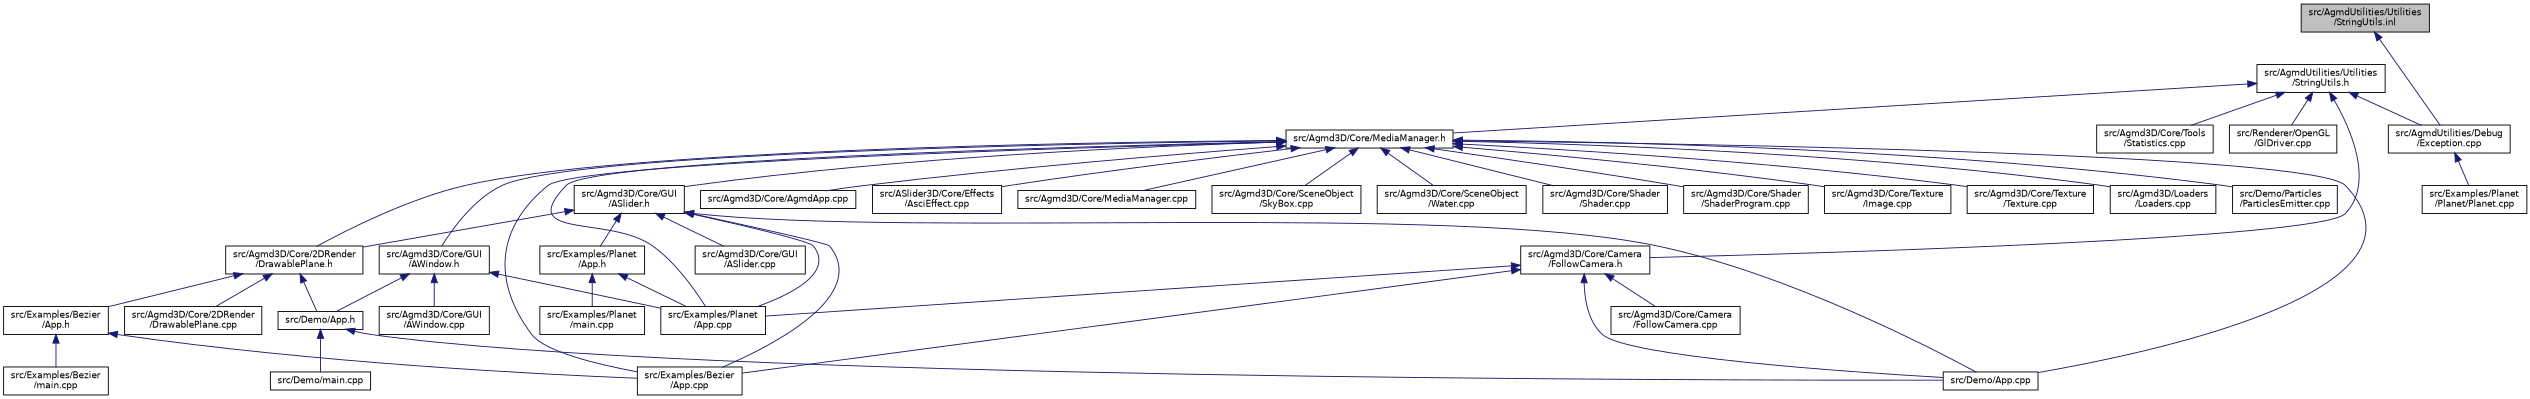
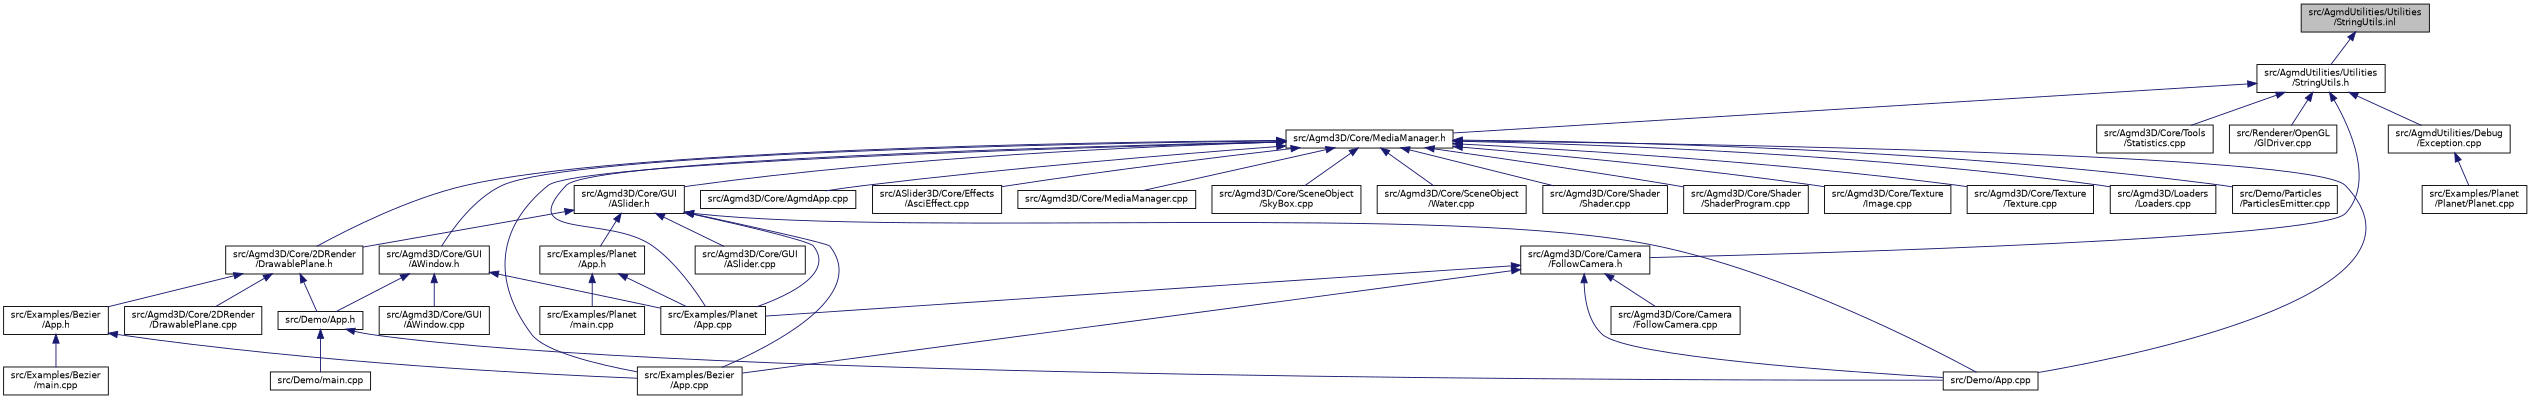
  digraph {
    node [color=black fillcolor=white fontname=Helvetica fontsize=10 shape=record style=filled]
    edge [color=midnightblue dir=back fontname=Helvetica fontsize=10 labelfontname=Helvetica labelfontsize=10 style=solid]
    n1 [fillcolor=grey75 fontcolor=black height=0.2 label="src/AgmdUtilities/Utilities\l/StringUtils.inl" width=0.4]
    n2 [height=0.2 label="src/AgmdUtilities/Utilities\l/StringUtils.h" width=0.4]
    n3 [height=0.2 label="src/Agmd3D/Core/Camera\l/FollowCamera.h" width=0.4]
    n4 [height=0.2 label="src/Agmd3D/Core/MediaManager.h" width=0.4]
    n5 [height=0.2 label="src/Agmd3D/Core/Tools\l/Statistics.cpp" width=0.4]
    n6 [height=0.2 label="src/AgmdUtilities/Debug\l/Exception.cpp" width=0.4]
    n7 [height=0.2 label="src/Renderer/OpenGL\l/GlDriver.cpp" width=0.4]
    n8 [height=0.2 label="src/Agmd3D/Core/Camera\l/FollowCamera.cpp" width=0.4]
    n9 [height=0.2 label="src/Demo/App.cpp" width=0.4]
    n10 [height=0.2 label="src/Examples/Bezier\l/App.cpp" width=0.4]
    n11 [height=0.2 label="src/Examples/Planet\l/App.cpp" width=0.4]
    n12 [height=0.2 label="src/Agmd3D/Core/2DRender\l/DrawablePlane.h" width=0.4]
    n13 [height=0.2 label="src/Agmd3D/Core/AgmdApp.cpp" width=0.4]
    n14 [height=0.2 label="src/ASlider3D/Core/Effects\l/AsciEffect.cpp" width=0.4]
    n15 [height=0.2 label="src/Agmd3D/Core/GUI\l/ASlider.h" width=0.4]
    n16 [height=0.2 label="src/Agmd3D/Core/GUI\l/AWindow.h" width=0.4]
    n17 [height=0.2 label="src/Agmd3D/Core/MediaManager.cpp" width=0.4]
    n18 [height=0.2 label="src/Agmd3D/Core/SceneObject\l/SkyBox.cpp" width=0.4]
    n19 [height=0.2 label="src/Agmd3D/Core/SceneObject\l/Water.cpp" width=0.4]
    n20 [height=0.2 label="src/Agmd3D/Core/Shader\l/Shader.cpp" width=0.4]
    n21 [height=0.2 label="src/Agmd3D/Core/Shader\l/ShaderProgram.cpp" width=0.4]
    n22 [height=0.2 label="src/Agmd3D/Core/Texture\l/Image.cpp" width=0.4]
    n23 [height=0.2 label="src/Agmd3D/Core/Texture\l/Texture.cpp" width=0.4]
    n24 [height=0.2 label="src/Agmd3D/Loaders\l/Loaders.cpp" width=0.4]
    n25 [height=0.2 label="src/Demo/Particles\l/ParticlesEmitter.cpp" width=0.4]
    n26 [height=0.2 label="src/Examples/Planet\l/Planet/Planet.cpp" width=0.4]
    n27 [height=0.2 label="src/Agmd3D/Core/2DRender\l/DrawablePlane.cpp" width=0.4]
    n28 [height=0.2 label="src/Demo/App.h" width=0.4]
    n29 [height=0.2 label="src/Examples/Bezier\l/App.h" width=0.4]
    n30 [height=0.2 label="src/Agmd3D/Core/GUI\l/ASlider.cpp" width=0.4]
    n31 [height=0.2 label="src/Examples/Planet\l/App.h" width=0.4]
    n32 [height=0.2 label="src/Agmd3D/Core/GUI\l/AWindow.cpp" width=0.4]
    n33 [height=0.2 label="src/Demo/main.cpp" width=0.4]
    n34 [height=0.2 label="src/Examples/Bezier\l/main.cpp" width=0.4]
    n35 [height=0.2 label="src/Examples/Planet\l/main.cpp" width=0.4]
-   n1 -> n6
+   n1 -> n2
    n2 -> n3
    n2 -> n4
    n2 -> n5
    n2 -> n6
    n2 -> n7
    n3 -> n8
    n3 -> n9
    n3 -> n10
    n3 -> n11
    n4 -> n9
    n4 -> n10
    n4 -> n11
    n4 -> n12
    n4 -> n13
    n4 -> n14
    n4 -> n15
    n4 -> n16
    n4 -> n17
    n4 -> n18
    n4 -> n19
    n4 -> n20
    n4 -> n21
    n4 -> n22
    n4 -> n23
    n4 -> n24
    n4 -> n25
    n6 -> n26
    n12 -> n27
    n12 -> n28
    n12 -> n29
    n15 -> n9
    n15 -> n10
    n15 -> n11
    n15 -> n12
    n15 -> n30
    n15 -> n31
    n16 -> n11
    n16 -> n28
    n16 -> n32
    n28 -> n9
    n28 -> n33
    n29 -> n10
    n29 -> n34
    n31 -> n11
    n31 -> n35
  }
